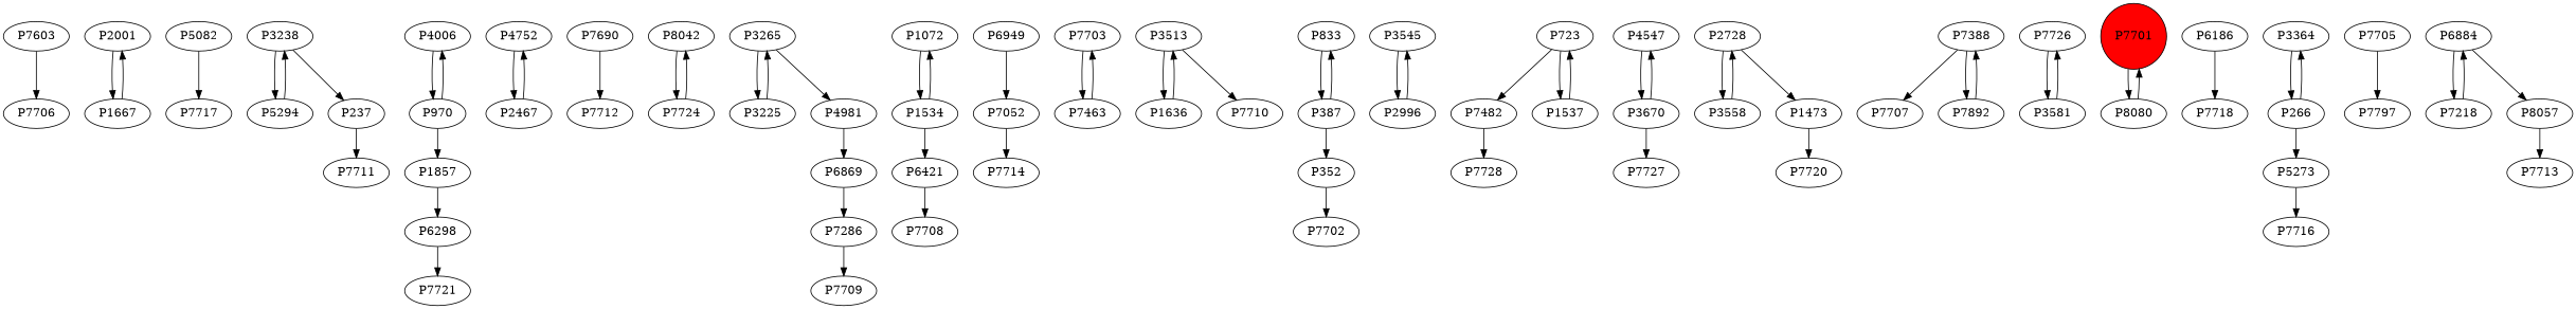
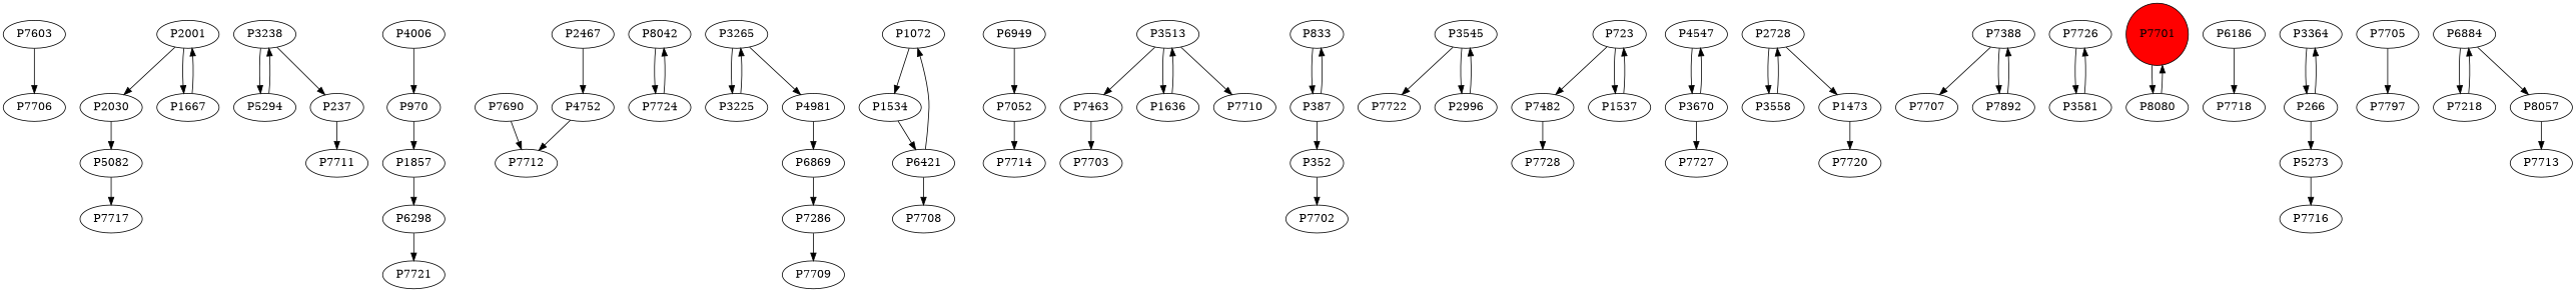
  digraph {
    P7603
    P7706
    P2001
+   P2030
    P1667
    P5082
    P7717
    P3238
    P5294
    P237
    P7711
    P4006
    P970
    P1857
    P6298
    P4752
    P2467
    P7690
    P7712
    P8042
    P7724
    P7286
    P7709
    P1072
    P1534
    P6421
    P7708
    P6949
    P7052
    P7714
    P7703
    P7463
    P3513
    P1636
    P7710
    P833
    P387
    P352
    P7702
    P3545
+   P7722
    P2996
    P723
    P7482
    P1537
    P7728
    P4981
    P6869
    P4547
    P3670
    P7727
    P2728
    P3558
    P1473
    P7720
    P3225
    P3265
    P7388
    P7707
    P7892
    P7726
    P3581
    P7701 [fillcolor=red shape=circle style=filled]
    P8080
    P7721
    P6186
    P7718
    P3364
    P266
    P5273
    P7716
    P7705
    P7797
    P6884
    P7218
    P8057
    P7713
    P7603 -> P7706
+   P2001 -> P2030
    P2001 -> P1667
+   P2030 -> P5082
    P1667 -> P2001
    P5082 -> P7717
    P3238 -> P5294
    P3238 -> P237
    P5294 -> P3238
    P237 -> P7711
    P4006 -> P970
-   P970 -> P4006
    P970 -> P1857
    P1857 -> P6298
    P6298 -> P7721
-   P4752 -> P2467
+   P4752 -> P7712
    P2467 -> P4752
    P7690 -> P7712
    P8042 -> P7724
    P7724 -> P8042
    P7286 -> P7709
    P1072 -> P1534
-   P1534 -> P1072
+   P6421 -> P1072
    P1534 -> P6421
    P6421 -> P7708
    P6949 -> P7052
    P7052 -> P7714
-   P7703 -> P7463
+   P3513 -> P7463
    P7463 -> P7703
    P3513 -> P1636
    P3513 -> P7710
    P1636 -> P3513
    P833 -> P387
    P387 -> P833
    P387 -> P352
    P352 -> P7702
+   P3545 -> P7722
    P3545 -> P2996
    P2996 -> P3545
    P723 -> P7482
    P723 -> P1537
    P7482 -> P7728
    P1537 -> P723
    P4981 -> P6869
    P6869 -> P7286
    P4547 -> P3670
    P3670 -> P4547
    P3670 -> P7727
    P2728 -> P3558
    P2728 -> P1473
    P3558 -> P2728
    P1473 -> P7720
    P3225 -> P3265
    P3265 -> P4981
    P3265 -> P3225
    P7388 -> P7707
    P7388 -> P7892
    P7892 -> P7388
    P7726 -> P3581
    P3581 -> P7726
    P7701 -> P8080
    P8080 -> P7701
    P6186 -> P7718
    P3364 -> P266
    P266 -> P3364
    P266 -> P5273
    P5273 -> P7716
    P7705 -> P7797
    P6884 -> P7218
    P6884 -> P8057
    P7218 -> P6884
    P8057 -> P7713
  }
